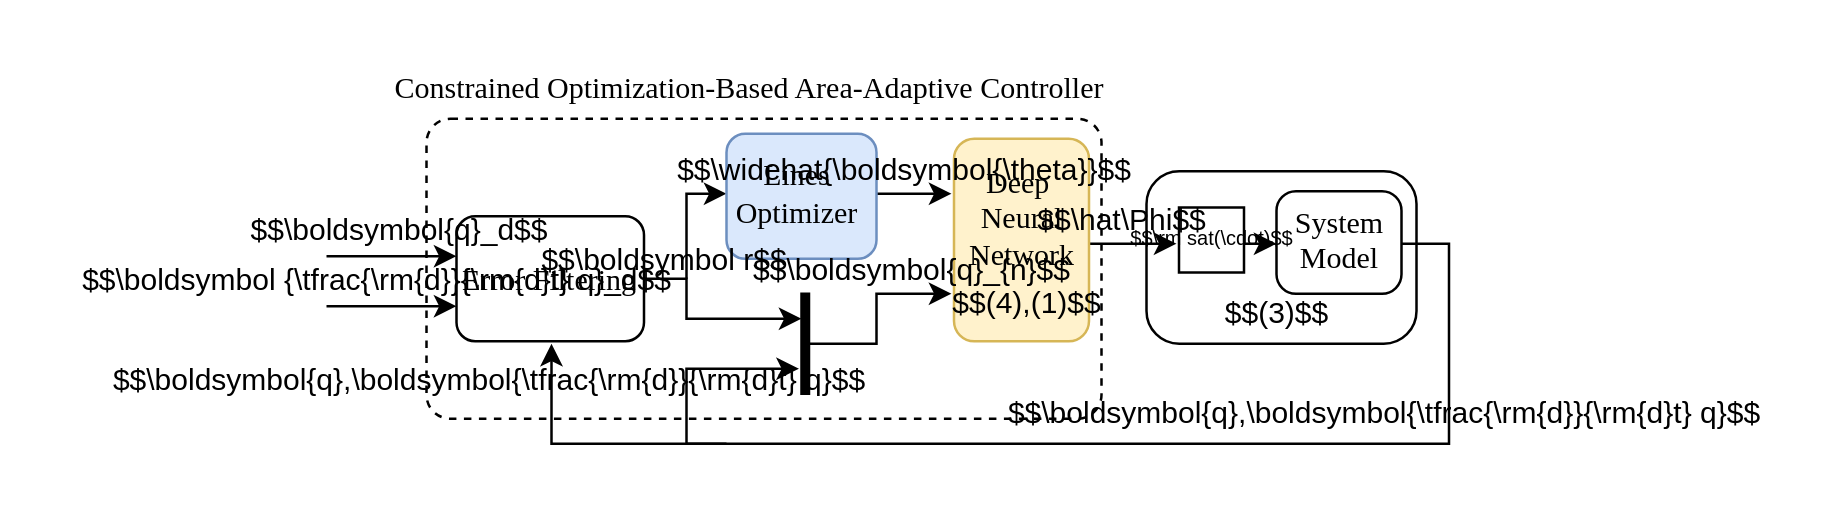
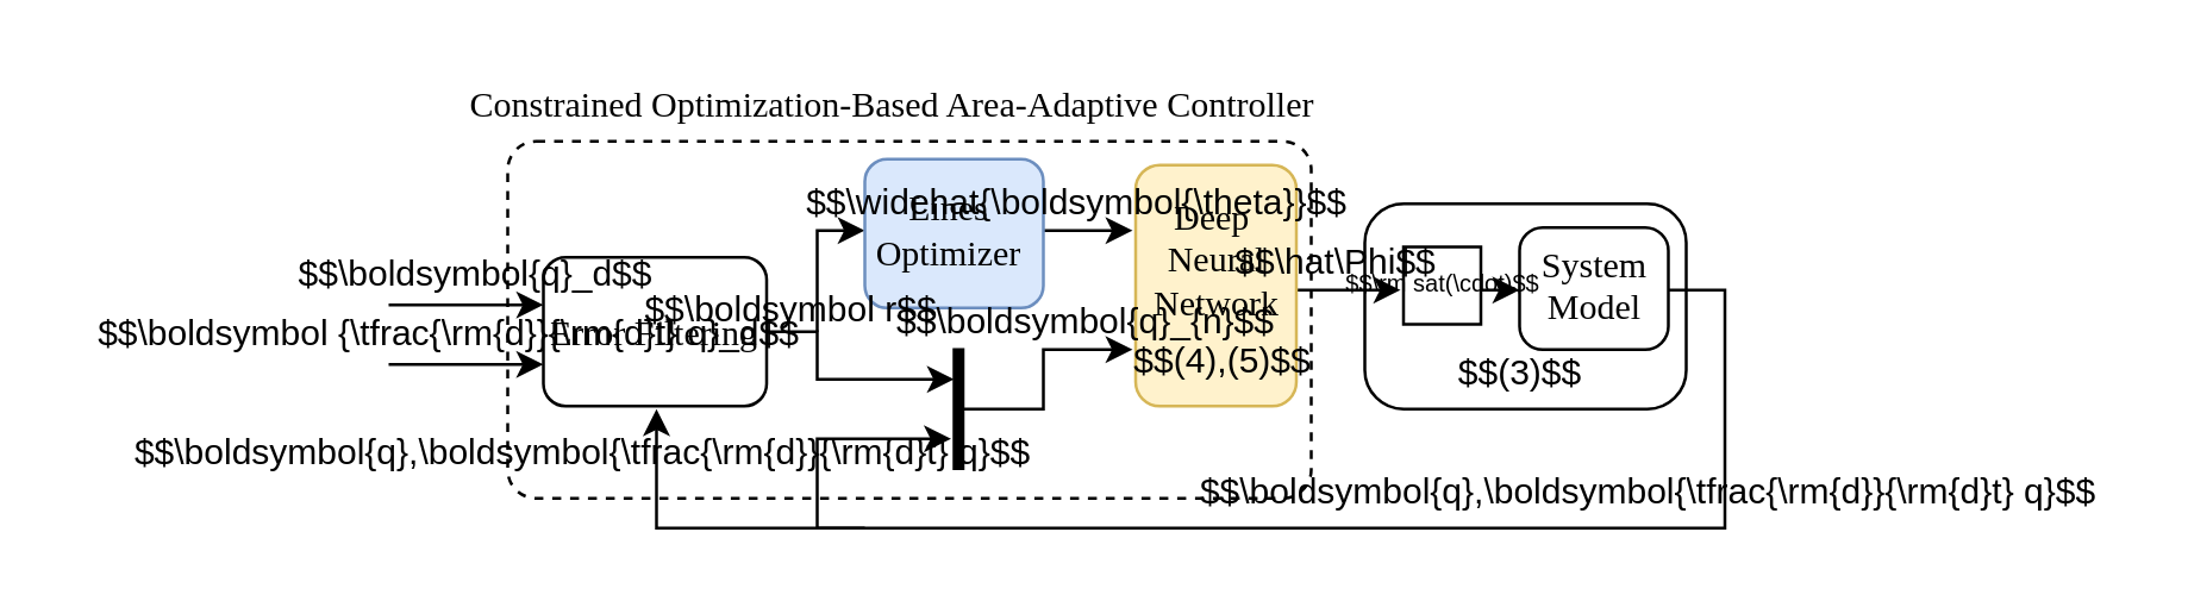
  <mxCell id="0" />
  <mxCell id="1" value="Area" style="locked=1;" parent="0" />
  <mxCell id="2" value="" style="rounded=1;whiteSpace=wrap;html=1;dashed=1;fillColor=none;arcSize=8;" parent="1" vertex="1"><mxGeometry x="170" y="47" width="270" height="120" as="geometry" /></mxCell>
  <mxCell id="3" value="Lines" style="locked=1;" parent="0" />
  <mxCell id="4" value="" style="endArrow=classic;html=1;rounded=0;" parent="3" edge="1"><mxGeometry width="50" height="50" relative="1" as="geometry"><mxPoint x="130" y="102" as="sourcePoint" /><mxPoint x="182" y="102" as="targetPoint" /></mxGeometry></mxCell>
  <mxCell id="5" value="" style="endArrow=classic;html=1;rounded=0;" parent="3" edge="1"><mxGeometry width="50" height="50" relative="1" as="geometry"><mxPoint x="130" y="122" as="sourcePoint" /><mxPoint x="182" y="122" as="targetPoint" /></mxGeometry></mxCell>
  <mxCell id="6" value="" style="endArrow=classic;html=1;rounded=0;" parent="3" edge="1"><mxGeometry width="50" height="50" relative="1" as="geometry"><mxPoint x="254" y="111" as="sourcePoint" /><mxPoint x="320" y="127" as="targetPoint" /><Array as="points"><mxPoint x="274" y="111" /><mxPoint x="274" y="127" /></Array></mxGeometry></mxCell>
  <mxCell id="7" value="" style="endArrow=classic;html=1;rounded=0;" parent="3" edge="1"><mxGeometry width="50" height="50" relative="1" as="geometry"><mxPoint x="435" y="97" as="sourcePoint" /><mxPoint x="470" y="97" as="targetPoint" /></mxGeometry></mxCell>
  <mxCell id="8" value="" style="endArrow=classic;html=1;rounded=0;" parent="3" edge="1"><mxGeometry width="50" height="50" relative="1" as="geometry"><mxPoint x="550" y="97" as="sourcePoint" /><mxPoint x="319" y="147" as="targetPoint" /><Array as="points"><mxPoint x="579" y="97" /><mxPoint x="579" y="177" /><mxPoint x="274" y="177" /><mxPoint x="274" y="147" /></Array></mxGeometry></mxCell>
  <mxCell id="9" value="" style="endArrow=classic;html=1;rounded=0;" parent="3" edge="1"><mxGeometry width="50" height="50" relative="1" as="geometry"><mxPoint x="320" y="137" as="sourcePoint" /><mxPoint x="380" y="117" as="targetPoint" /><Array as="points"><mxPoint x="350" y="137" /><mxPoint x="350" y="117" /></Array></mxGeometry></mxCell>
  <mxCell id="10" value="" style="endArrow=classic;html=1;rounded=0;" parent="3" edge="1"><mxGeometry width="50" height="50" relative="1" as="geometry"><mxPoint x="290" y="177" as="sourcePoint" /><mxPoint x="220" y="137" as="targetPoint" /><Array as="points"><mxPoint x="220" y="177" /></Array></mxGeometry></mxCell>
  <mxCell id="11" value="" style="endArrow=classic;html=1;rounded=0;" parent="3" edge="1"><mxGeometry width="50" height="50" relative="1" as="geometry"><mxPoint x="274" y="111" as="sourcePoint" /><mxPoint x="290" y="77" as="targetPoint" /><Array as="points"><mxPoint x="274" y="77" /></Array></mxGeometry></mxCell>
  <mxCell id="12" value="" style="endArrow=classic;html=1;rounded=0;" parent="3" edge="1"><mxGeometry width="50" height="50" relative="1" as="geometry"><mxPoint x="490" y="97" as="sourcePoint" /><mxPoint x="510" y="97" as="targetPoint" /></mxGeometry></mxCell>
  <mxCell id="13" value="" style="endArrow=classic;html=1;rounded=0;" parent="3" edge="1"><mxGeometry width="50" height="50" relative="1" as="geometry"><mxPoint x="350" y="77" as="sourcePoint" /><mxPoint x="380" y="77" as="targetPoint" /></mxGeometry></mxCell>
  <mxCell id="14" value="Blocks" style="locked=1;" parent="0" />
  <mxCell id="15" value="" style="rounded=1;whiteSpace=wrap;html=1;arcSize=19;fillColor=none;" parent="14" vertex="1"><mxGeometry x="458" y="68" width="108" height="69" as="geometry" /></mxCell>
  <mxCell id="16" value="" style="rounded=0;whiteSpace=wrap;html=1;fillColor=#000000;rotation=-180;" parent="14" vertex="1"><mxGeometry x="320" y="117" width="3" height="40" as="geometry" /></mxCell>
  <mxCell id="17" value="" style="rounded=1;whiteSpace=wrap;html=1;" parent="14" vertex="1"><mxGeometry x="182" y="86" width="75" height="50" as="geometry" /></mxCell>
  <mxCell id="18" value="" style="rounded=1;whiteSpace=wrap;html=1;fillColor=#dae8fc;strokeColor=#6c8ebf;" parent="14" vertex="1"><mxGeometry x="290" y="53" width="60" height="50" as="geometry" /></mxCell>
  <mxCell id="19" value="" style="rounded=1;whiteSpace=wrap;html=1;fillColor=#fff2cc;strokeColor=#d6b656;" parent="14" vertex="1"><mxGeometry x="381" y="55" width="54" height="81" as="geometry" /></mxCell>
  <mxCell id="20" value="" style="whiteSpace=wrap;html=1;aspect=fixed;" parent="14" vertex="1"><mxGeometry x="471" y="82.5" width="26" height="26" as="geometry" /></mxCell>
  <mxCell id="21" value="" style="rounded=1;whiteSpace=wrap;html=1;arcSize=19;" parent="14" vertex="1"><mxGeometry x="510" y="76" width="50" height="41" as="geometry" /></mxCell>
  <mxCell id="22" value="Math" style="locked=1;" parent="0" />
  <mxCell id="23" value="$$\boldsymbol{q}_d$$" style="text;html=1;align=center;verticalAlign=middle;resizable=0;points=[];autosize=1;strokeColor=none;fillColor=none;" parent="22" vertex="1"><mxGeometry x="89" y="77" width="140" height="30" as="geometry" /></mxCell>
  <mxCell id="24" value="$$\boldsymbol&amp;nbsp;{\tfrac{\rm{d}}{\rm{d}t}&amp;nbsp;q}_d$$" style="text;html=1;align=center;verticalAlign=middle;resizable=0;points=[];autosize=1;strokeColor=none;fillColor=none;" parent="22" vertex="1"><mxGeometry x="20" y="97" width="260" height="30" as="geometry" /></mxCell>
  <mxCell id="25" value="$$\widehat{\boldsymbol{\theta}}$$" style="text;html=1;align=center;verticalAlign=middle;resizable=0;points=[];autosize=1;strokeColor=none;fillColor=none;" parent="22" vertex="1"><mxGeometry x="261" y="53" width="200" height="30" as="geometry" /></mxCell>
  <mxCell id="26" value="$$\boldsymbol r$$" style="text;html=1;align=center;verticalAlign=middle;resizable=0;points=[];autosize=1;strokeColor=none;fillColor=none;" parent="22" vertex="1"><mxGeometry x="205" y="89" width="120" height="30" as="geometry" /></mxCell>
  <mxCell id="27" value="$$\rm sat(\cdot)$$" style="text;html=1;align=center;verticalAlign=middle;resizable=0;points=[];autosize=1;strokeColor=none;fillColor=none;fontSize=8;" parent="22" vertex="1"><mxGeometry x="439" y="85" width="90" height="20" as="geometry" /></mxCell>
  <mxCell id="28" value="$$\boldsymbol{q}_{n}$$" style="text;html=1;align=center;verticalAlign=middle;resizable=0;points=[];autosize=1;strokeColor=none;fillColor=none;" parent="22" vertex="1"><mxGeometry x="289" y="93" width="150" height="30" as="geometry" /></mxCell>
  <mxCell id="29" value="$$\boldsymbol{q},\boldsymbol{\tfrac{\rm{d}}{\rm{d}t} q}$$" style="text;html=1;align=center;verticalAlign=middle;resizable=0;points=[];autosize=1;strokeColor=none;fillColor=none;" parent="22" vertex="1"><mxGeometry x="35" y="137" width="320" height="30" as="geometry" /></mxCell>
  <mxCell id="30" value="$$\hat\Phi$$" style="text;html=1;align=center;verticalAlign=middle;resizable=0;points=[];autosize=1;strokeColor=none;fillColor=none;fontSize=12;" parent="22" vertex="1"><mxGeometry x="403" y="73" width="90" height="30" as="geometry" /></mxCell>
  <mxCell id="31" value="$$\boldsymbol{q},\boldsymbol{\tfrac{\rm{d}}{\rm{d}t} q}$$" style="text;html=1;align=center;verticalAlign=middle;resizable=0;points=[];autosize=1;strokeColor=none;fillColor=none;" parent="22" vertex="1"><mxGeometry x="393" y="150" width="320" height="30" as="geometry" /></mxCell>
  <mxCell id="32" value="Names" style="" parent="0" />
  <mxCell id="33" value="Lines&lt;div&gt;Optimizer&lt;/div&gt;" style="text;html=1;align=center;verticalAlign=middle;resizable=0;points=[];autosize=1;strokeColor=none;fillColor=none;fontFamily=Times New Roman;" parent="32" vertex="1"><mxGeometry x="283" y="57" width="70" height="40" as="geometry" /></mxCell>
  <mxCell id="34" value="Deep&amp;nbsp;&lt;div&gt;Neural&lt;div&gt;Network&lt;/div&gt;&lt;/div&gt;" style="text;html=1;align=center;verticalAlign=middle;resizable=0;points=[];autosize=1;strokeColor=none;fillColor=none;fontFamily=Times New Roman;" parent="32" vertex="1"><mxGeometry x="373" y="57" width="70" height="60" as="geometry" /></mxCell>
  <mxCell id="35" value="&lt;div&gt;System&lt;/div&gt;&lt;div&gt;Model&lt;/div&gt;&lt;div&gt;&lt;br&gt;&lt;/div&gt;" style="text;html=1;align=center;verticalAlign=middle;resizable=0;points=[];autosize=1;strokeColor=none;fillColor=none;fontFamily=Times New Roman;" parent="32" vertex="1"><mxGeometry x="505" y="73" width="60" height="60" as="geometry" /></mxCell>
  <mxCell id="36" value="Error Filtering" style="text;html=1;align=center;verticalAlign=middle;resizable=0;points=[];autosize=1;strokeColor=none;fillColor=none;fontFamily=Times New Roman;" parent="32" vertex="1"><mxGeometry x="174" y="97" width="90" height="30" as="geometry" /></mxCell>
  <mxCell id="37" value="Constrained Optimization-Based Area-Adaptive Controller" style="text;html=1;align=center;verticalAlign=middle;resizable=0;points=[];autosize=1;strokeColor=none;fillColor=none;fontFamily=Times New Roman;" parent="32" vertex="1"><mxGeometry x="144" y="20" width="310" height="30" as="geometry" /></mxCell>
  <mxCell id="38" value="$$(3)$$" style="text;html=1;align=center;verticalAlign=middle;resizable=0;points=[];autosize=1;strokeColor=none;fillColor=none;" vertex="1" parent="32"><mxGeometry x="480" y="110" width="60" height="30" as="geometry" /></mxCell>
- <mxCell id="39" value="$$(4),(1)$$" style="text;html=1;align=center;verticalAlign=middle;resizable=0;points=[];autosize=1;strokeColor=none;fillColor=none;" vertex="1" parent="32"><mxGeometry x="370" y="106" width="80" height="30" as="geometry" /></mxCell>
+ <mxCell id="39" value="$$(4),(5)$$" style="text;html=1;align=center;verticalAlign=middle;resizable=0;points=[];autosize=1;strokeColor=none;fillColor=none;" vertex="1" parent="32"><mxGeometry x="370" y="106" width="80" height="30" as="geometry" /></mxCell>
